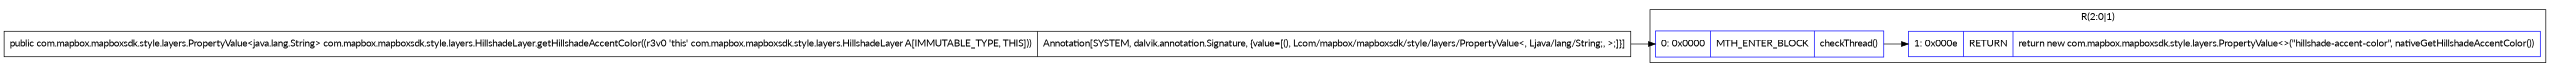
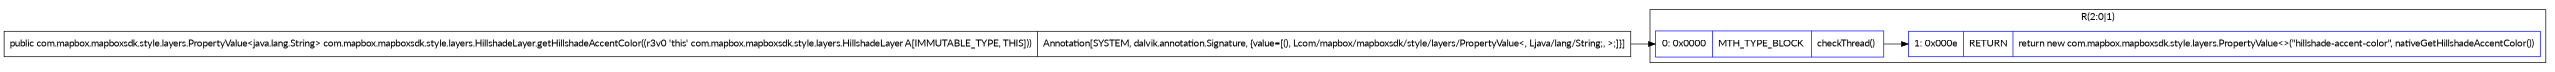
  digraph {
    rankdir=LR
    fontname=Lato
    node [color=blue shape=record fontname=Lato]
    edge [fontname=Lato]
-   n1 [label="{0\:\ 0x0000|MTH_ENTER_BLOCK\l|checkThread()\l}"]
+   n1 [label="{0\:\ 0x0000|MTH_TYPE_BLOCK\l|checkThread()\l}"]
    n2 [label="{1\:\ 0x000e|RETURN\l|return new com.mapbox.mapboxsdk.style.layers.PropertyValue\<\>(\"hillshade\-accent\-color\", nativeGetHillshadeAccentColor())\l}"]
    n3 [label="{public com.mapbox.mapboxsdk.style.layers.PropertyValue\<java.lang.String\> com.mapbox.mapboxsdk.style.layers.HillshadeLayer.getHillshadeAccentColor((r3v0 'this' com.mapbox.mapboxsdk.style.layers.HillshadeLayer A[IMMUTABLE_TYPE, THIS]))  | Annotation[SYSTEM, dalvik.annotation.Signature, \{value=[(), Lcom\/mapbox\/mapboxsdk\/style\/layers\/PropertyValue\<, Ljava\/lang\/String;, \>;]\}]\l}" color=""]
    subgraph cluster_1 {
      label="R(2:0|1)"
      n1
      n2
    }
    n1 -> n2
    n3 -> n1
  }
